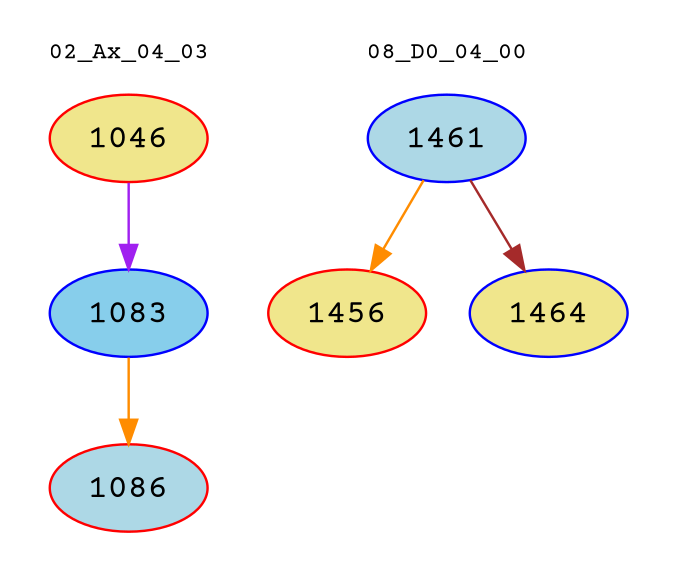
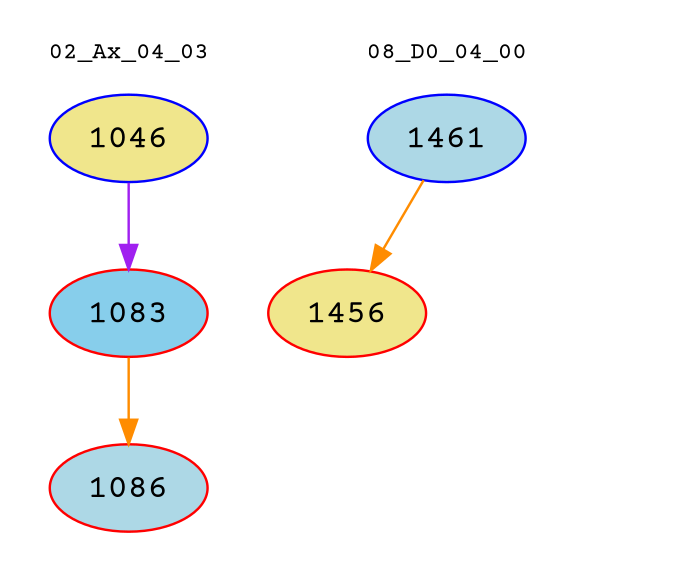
  digraph {
    fontname="Courier Prime"
    node [color=blue fillcolor=khaki fontname="Courier Prime" style=filled]
    edge [color=darkorange fontname="Courier Prime"]
-   n1 [fillcolor=skyblue label=1083]
-   n2 [color=red label=1046]
+   n1 [color=red fillcolor=skyblue label=1083]
+   n2 [label=1046]
    n3 [color=red fillcolor=lightblue label=1086]
    n4 [fillcolor=lightblue label=1461]
    n5 [color=red label=1456]
-   n6 [label=1464]
    subgraph cluster_1 {
      color=white
      fontsize=10
      label="02_Ax_04_03"
      n1
      n2
      n3
    }
    subgraph cluster_2 {
      color=white
      fontsize=10
      label="08_D0_04_00"
      n4
      n5
-     n6
    }
    n1 -> n3
    n2 -> n1 [color=purple]
    n4 -> n5
-   n4 -> n6 [color=brown]
  }
